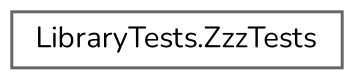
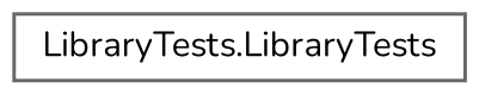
  digraph {
    rankdir=LR
    fontname=Nunito
-   n1 [color=grey40 fillcolor=white fontname=Nunito fontsize=10 height=0.2 label="LibraryTests.ZzzTests" shape=box style=filled width=0.4]
+   n1 [color=grey40 fillcolor=white fontname=Nunito fontsize=10 height=0.2 label="LibraryTests.LibraryTests" shape=box style=filled width=0.4]
  }
